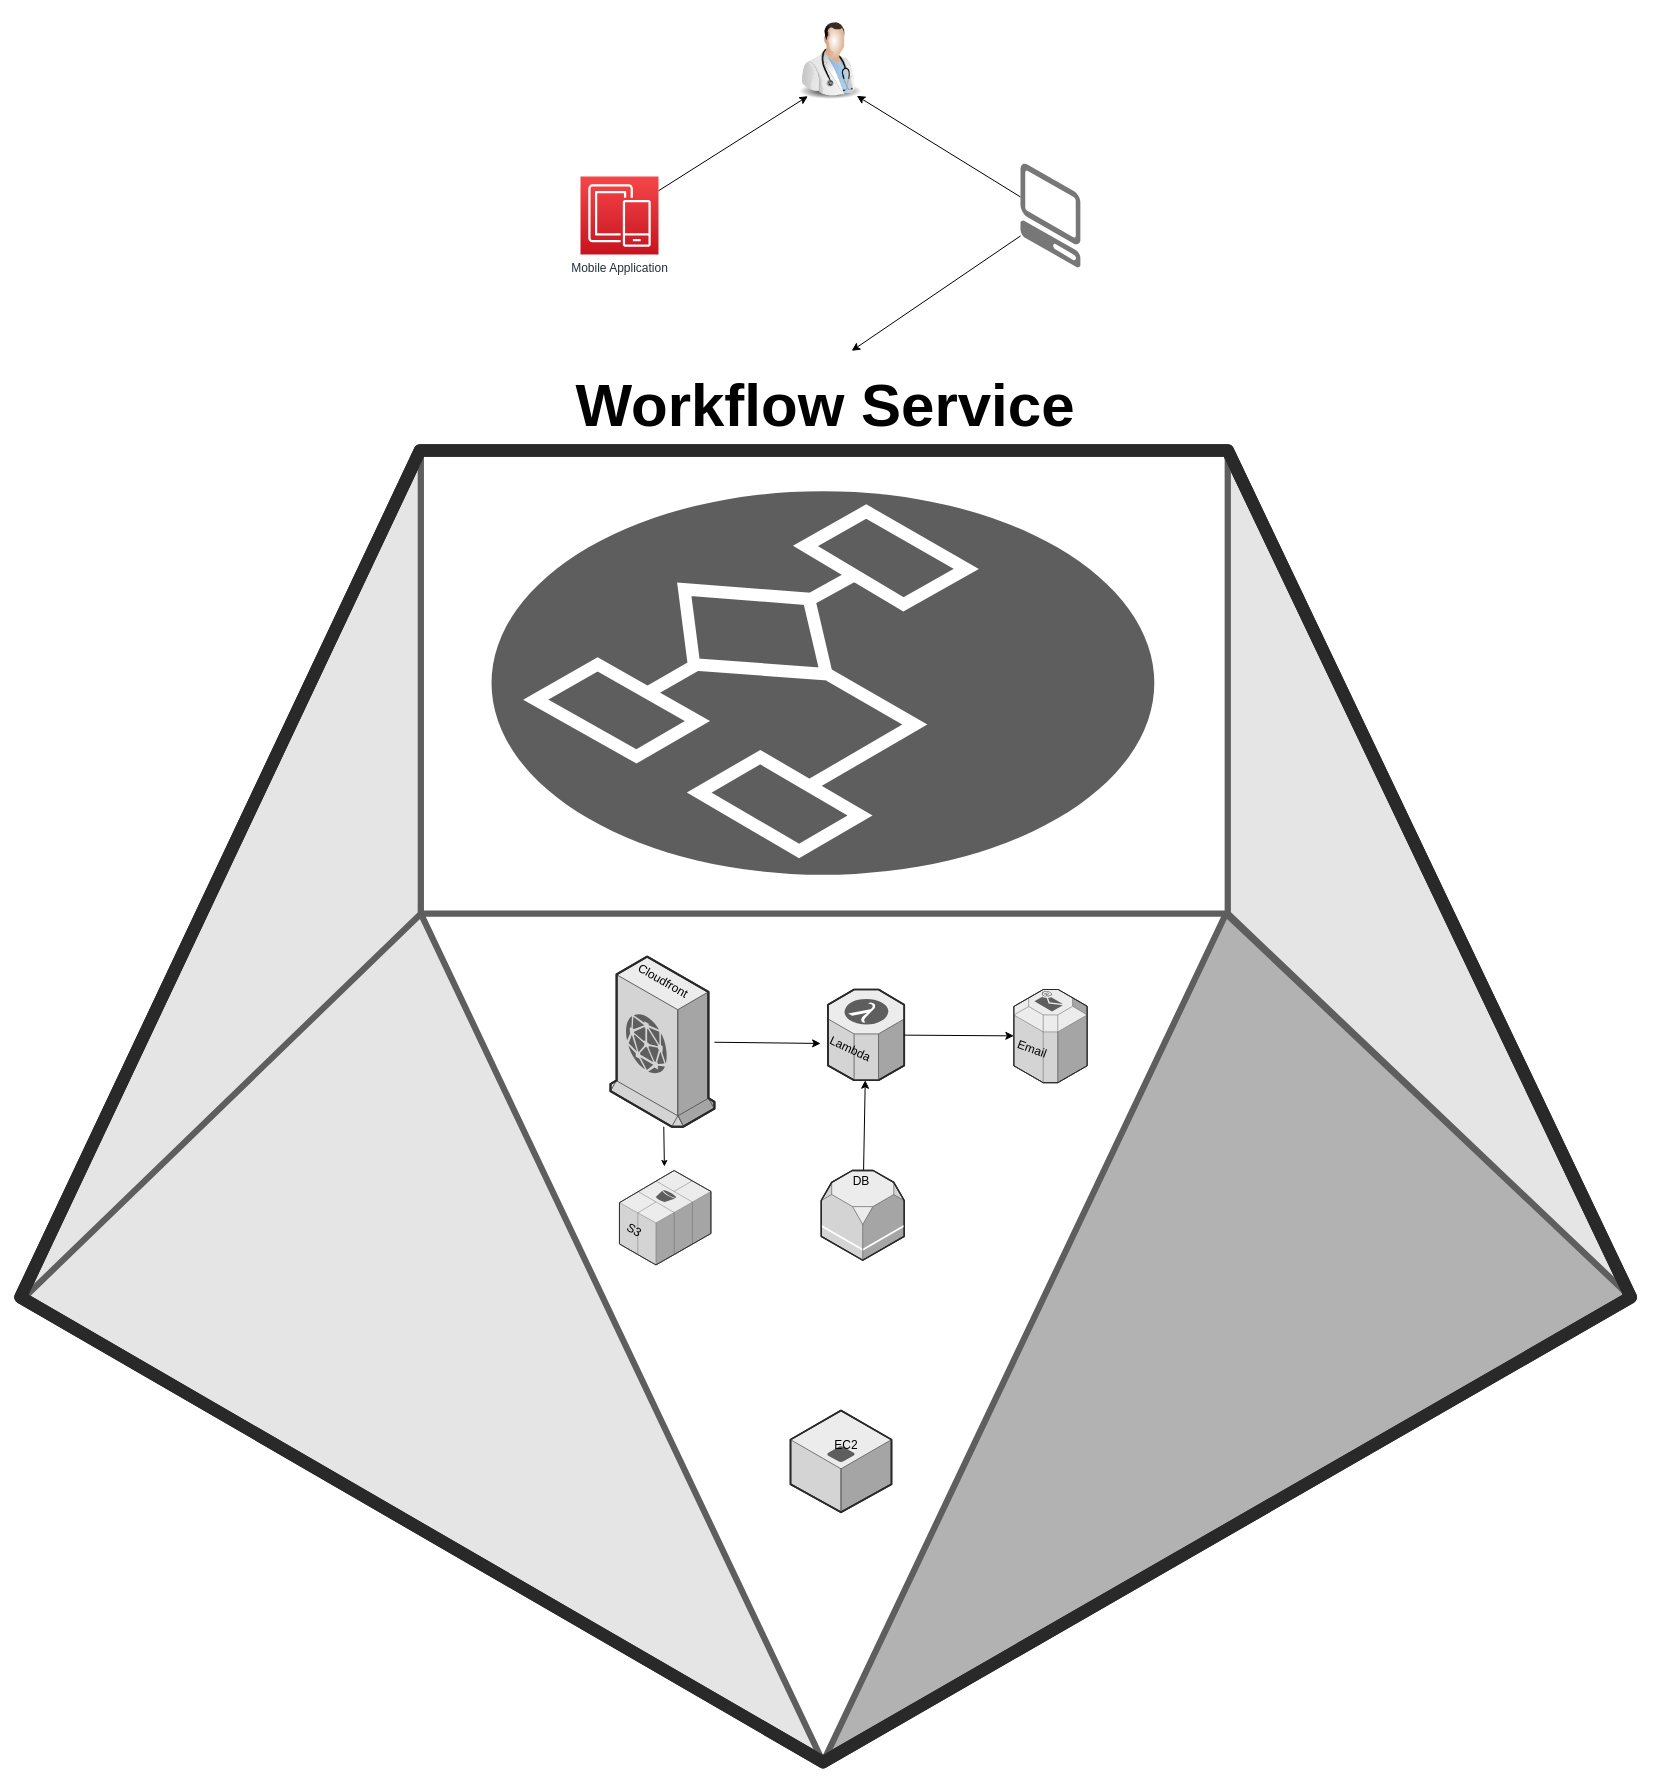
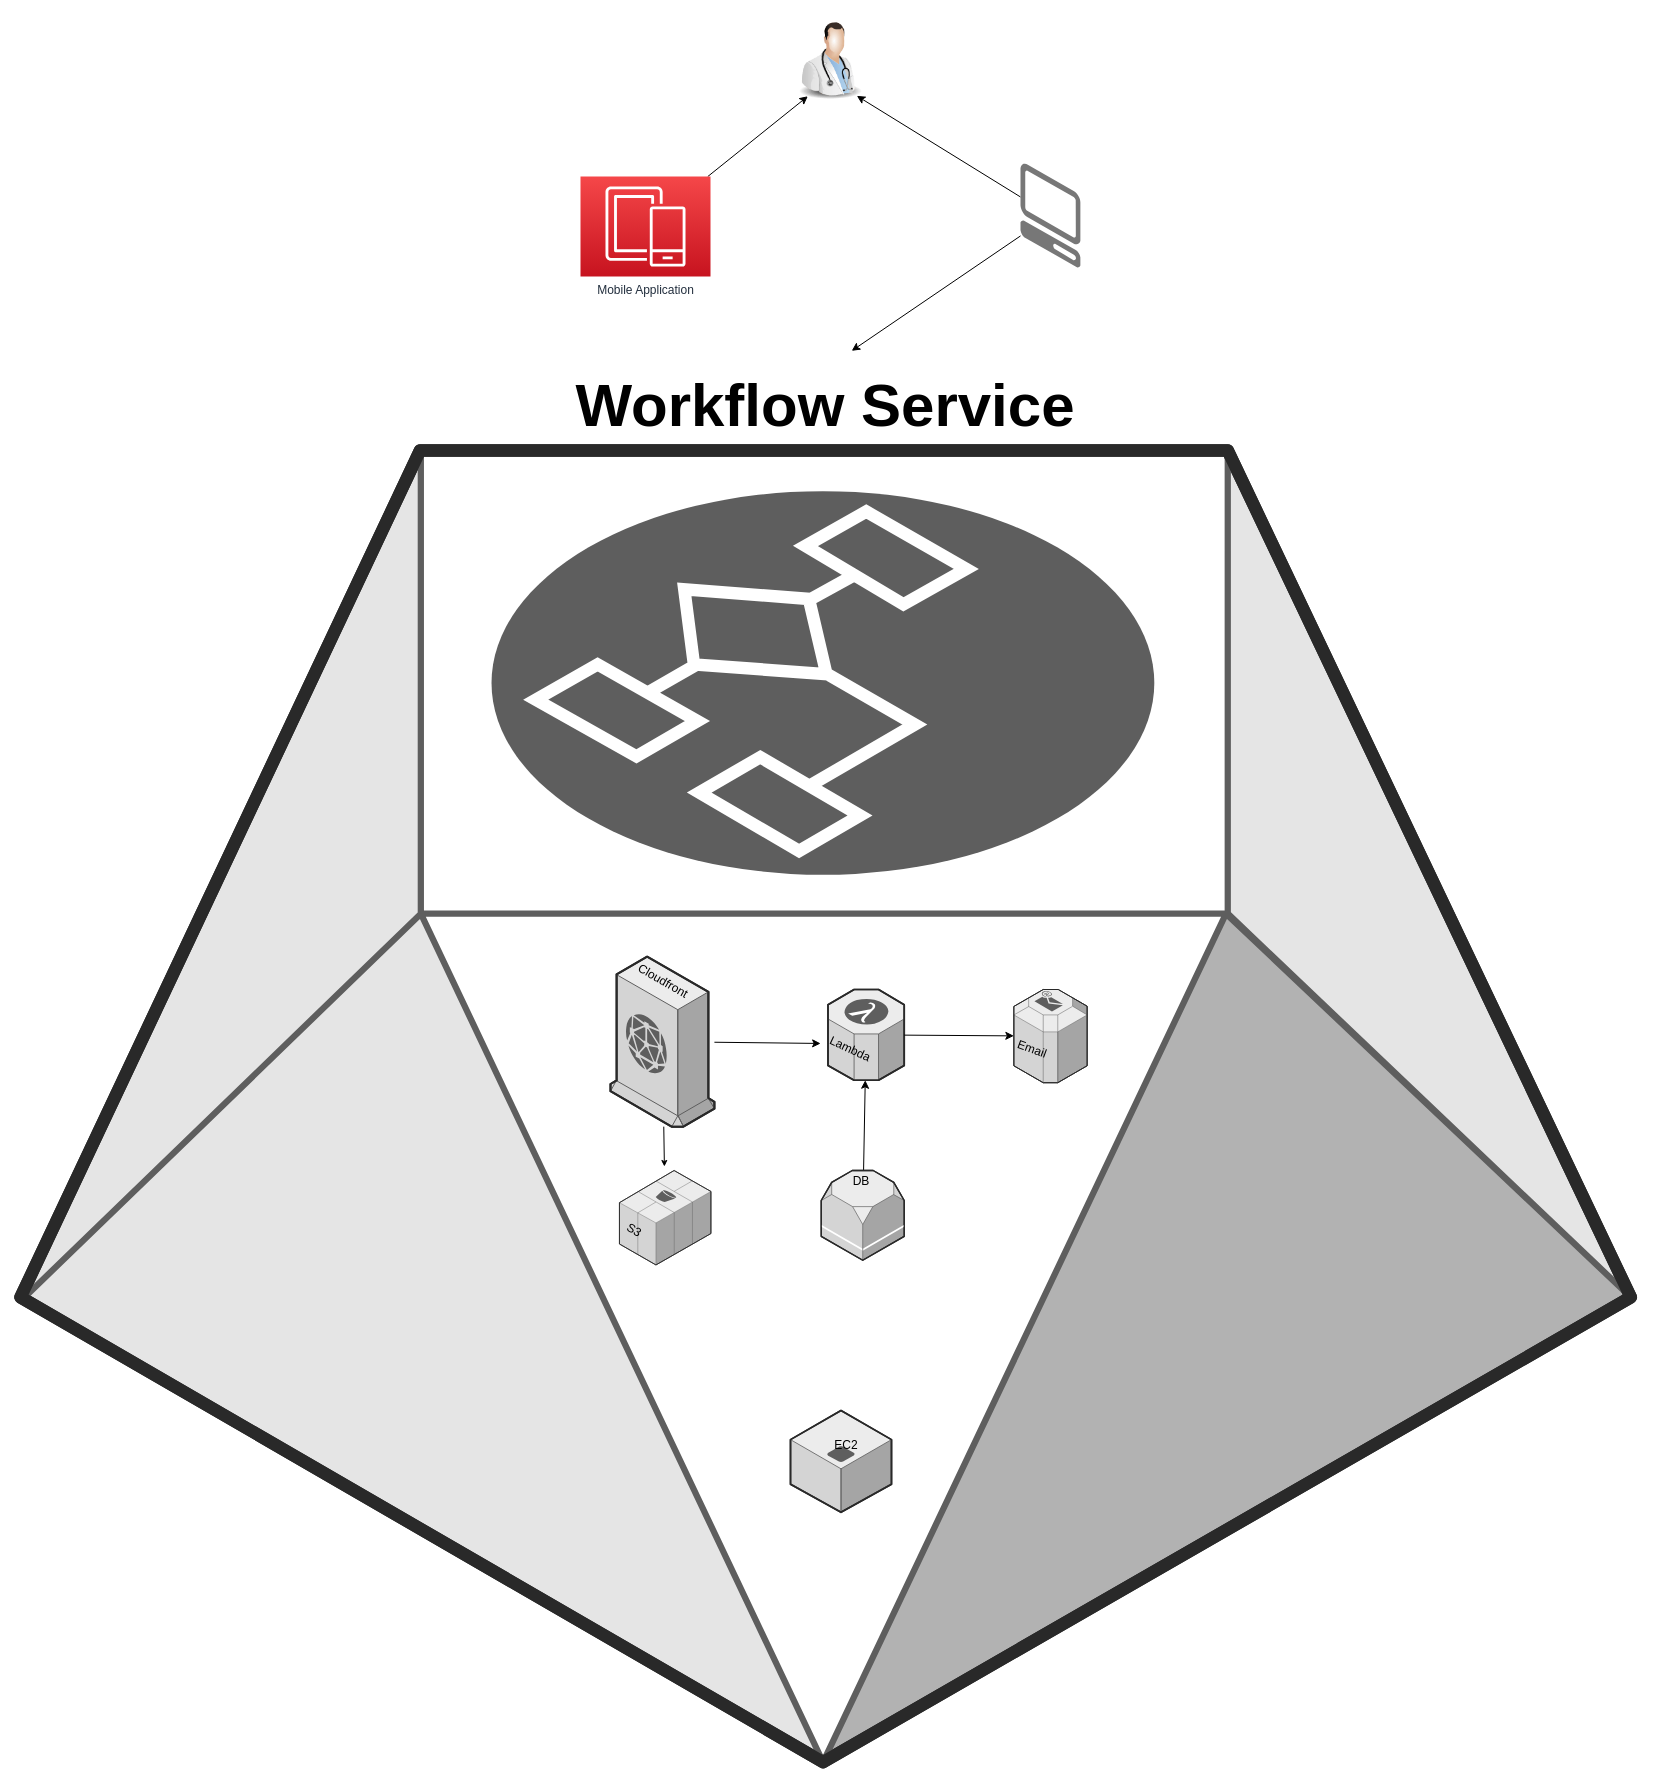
  <mxCell id="0" />
  <mxCell id="1" parent="0" />
  <mxCell id="2" value="" style="verticalLabelPosition=bottom;html=1;verticalAlign=top;strokeWidth=1;align=center;outlineConnect=0;dashed=0;outlineConnect=0;shape=mxgraph.aws3d.workflowService;fillColor=none;strokeColor=#5E5E5E;aspect=fixed;" vertex="1" parent="1"><mxGeometry x="20" y="450" width="1610.32" height="1311.59" as="geometry" /></mxCell>
  <mxCell id="3" style="edgeStyle=none;html=1;" edge="1" parent="1" source="4"><mxGeometry relative="1" as="geometry"><mxPoint x="807.33" y="95.744" as="targetPoint" /></mxGeometry></mxCell>
- <mxCell id="4" value="Mobile Application" style="outlineConnect=0;fontColor=#232F3E;gradientColor=#F54749;gradientDirection=north;fillColor=#C7131F;strokeColor=#ffffff;dashed=0;verticalLabelPosition=bottom;verticalAlign=top;align=center;html=1;fontSize=12;fontStyle=0;aspect=fixed;shape=mxgraph.aws4.resourceIcon;resIcon=mxgraph.aws4.mobile;" parent="1" vertex="1"><mxGeometry x="580" y="176" width="78" height="78" as="geometry" /></mxCell>
+ <mxCell id="4" value="Mobile Application" style="outlineConnect=0;fontColor=#232F3E;gradientColor=#F54749;gradientDirection=north;fillColor=#C7131F;strokeColor=#ffffff;dashed=0;verticalLabelPosition=bottom;verticalAlign=top;align=center;html=1;fontSize=12;fontStyle=0;aspect=fixed;shape=mxgraph.aws4.resourceIcon;resIcon=mxgraph.aws4.mobile;" parent="1" vertex="1"><mxGeometry x="580" y="176" width="130" height="100" as="geometry" /></mxCell>
  <mxCell id="5" style="edgeStyle=none;html=1;" edge="1" parent="1" source="7"><mxGeometry relative="1" as="geometry"><mxPoint x="856.33" y="95.364" as="targetPoint" /></mxGeometry></mxCell>
  <mxCell id="6" style="edgeStyle=none;html=1;entryX=0.533;entryY=0.003;entryDx=0;entryDy=0;entryPerimeter=0;fontSize=60;" edge="1" parent="1" source="7" target="21"><mxGeometry relative="1" as="geometry" /></mxCell>
  <mxCell id="7" value="" style="verticalLabelPosition=bottom;html=1;verticalAlign=top;strokeWidth=1;align=center;outlineConnect=0;dashed=0;outlineConnect=0;shape=mxgraph.aws3d.client;aspect=fixed;strokeColor=none;fillColor=#777777;" vertex="1" parent="1"><mxGeometry x="1020" y="163" width="60" height="104" as="geometry" /></mxCell>
  <mxCell id="8" value="" style="group" vertex="1" connectable="0" parent="1"><mxGeometry x="618.94" y="1170" width="94.981" height="94.46" as="geometry" /></mxCell>
  <mxCell id="9" value="" style="verticalLabelPosition=bottom;html=1;verticalAlign=top;strokeWidth=1;align=center;outlineConnect=0;dashed=0;outlineConnect=0;shape=mxgraph.aws3d.s3;fillColor=#ECECEC;strokeColor=#5E5E5E;aspect=fixed;" vertex="1" parent="8"><mxGeometry width="91.5" height="94.46" as="geometry" /></mxCell>
  <mxCell id="10" value="S3" style="text;strokeColor=none;align=center;fillColor=none;html=1;verticalAlign=middle;whiteSpace=wrap;rounded=0;rotation=30;" vertex="1" parent="8"><mxGeometry x="-15" y="45" width="60" height="30" as="geometry" /></mxCell>
  <mxCell id="11" value="" style="group" vertex="1" connectable="0" parent="1"><mxGeometry x="579.999" y="995.36" width="133.921" height="130.79" as="geometry" /></mxCell>
  <mxCell id="12" value="" style="group" vertex="1" connectable="0" parent="11"><mxGeometry x="30.001" y="-42.58" width="103.92" height="173.37" as="geometry" /></mxCell>
  <mxCell id="13" value="" style="verticalLabelPosition=bottom;html=1;verticalAlign=top;strokeWidth=1;align=center;outlineConnect=0;dashed=0;outlineConnect=0;shape=mxgraph.aws3d.cloudfront;fillColor=#ECECEC;strokeColor=#5E5E5E;aspect=fixed;" vertex="1" parent="12"><mxGeometry y="3.37" width="103.92" height="170" as="geometry" /></mxCell>
  <mxCell id="14" value="Cloudfront" style="text;strokeColor=none;align=center;fillColor=none;html=1;verticalAlign=middle;whiteSpace=wrap;rounded=0;rotation=30;" vertex="1" parent="12"><mxGeometry x="23.16" y="12.99" width="60" height="30" as="geometry" /></mxCell>
  <mxCell id="15" value="" style="group;rotation=90;" vertex="1" connectable="0" parent="1"><mxGeometry x="819.999" y="989" width="83.731" height="90.76" as="geometry" /></mxCell>
  <mxCell id="16" value="" style="verticalLabelPosition=bottom;html=1;verticalAlign=top;strokeWidth=1;align=center;outlineConnect=0;dashed=0;outlineConnect=0;shape=mxgraph.aws3d.lambda;fillColor=#ECECEC;strokeColor=#5E5E5E;aspect=fixed;" vertex="1" parent="15"><mxGeometry x="7.481" width="76.25" height="90.76" as="geometry" /></mxCell>
  <mxCell id="17" value="Lambda" style="text;strokeColor=none;align=center;fillColor=none;html=1;verticalAlign=middle;whiteSpace=wrap;rounded=0;rotation=25;" vertex="1" parent="15"><mxGeometry x="0.481" y="44.84" width="60" height="30" as="geometry" /></mxCell>
  <mxCell id="18" value="" style="group" vertex="1" connectable="0" parent="1"><mxGeometry x="790" y="1410" width="101" height="101.82" as="geometry" /></mxCell>
  <mxCell id="19" value="" style="verticalLabelPosition=bottom;html=1;verticalAlign=top;strokeWidth=1;align=center;outlineConnect=0;dashed=0;outlineConnect=0;shape=mxgraph.aws3d.application_server;fillColor=#ECECEC;strokeColor=#5E5E5E;aspect=fixed;" vertex="1" parent="18"><mxGeometry width="101" height="101.82" as="geometry" /></mxCell>
  <mxCell id="20" value="EC2" style="text;strokeColor=none;align=center;fillColor=none;html=1;verticalAlign=middle;whiteSpace=wrap;rounded=0;" vertex="1" parent="18"><mxGeometry x="25.5" y="19.59" width="60" height="30" as="geometry" /></mxCell>
  <mxCell id="21" value="&lt;font style=&quot;font-size: 60px;&quot;&gt;Workflow Service&lt;/font&gt;" style="text;strokeColor=none;align=center;fillColor=none;html=1;verticalAlign=middle;whiteSpace=wrap;rounded=0;fontStyle=1;fontSize=60;" vertex="1" parent="1"><mxGeometry x="430.16" y="350" width="790" height="110" as="geometry" /></mxCell>
  <mxCell id="22" value="" style="edgeStyle=none;html=1;fontSize=60;" edge="1" parent="1" source="23" target="16"><mxGeometry relative="1" as="geometry" /></mxCell>
  <mxCell id="23" value="" style="verticalLabelPosition=bottom;html=1;verticalAlign=top;strokeWidth=1;align=center;outlineConnect=0;dashed=0;outlineConnect=0;shape=mxgraph.aws3d.rds;fillColor=#ECECEC;strokeColor=#5E5E5E;aspect=fixed;" vertex="1" parent="1"><mxGeometry x="820.73" y="1170" width="83" height="89.75" as="geometry" /></mxCell>
  <mxCell id="24" value="" style="group" vertex="1" connectable="0" parent="1"><mxGeometry x="870" y="1153" width="83" height="89.75" as="geometry" /></mxCell>
  <mxCell id="25" value="DB" style="text;strokeColor=none;align=center;fillColor=none;html=1;verticalAlign=middle;whiteSpace=wrap;rounded=0;" vertex="1" parent="24"><mxGeometry x="-39.27" y="13" width="60" height="30" as="geometry" /></mxCell>
  <mxCell id="26" style="html=1;fontSize=60;targetPerimeterSpacing=4;endSize=4;" edge="1" parent="1" source="13" target="9"><mxGeometry relative="1" as="geometry"><mxPoint x="780" y="1160" as="targetPoint" /></mxGeometry></mxCell>
  <mxCell id="27" style="edgeStyle=none;html=1;entryX=0;entryY=0.75;entryDx=0;entryDy=0;fontSize=60;" edge="1" parent="1" source="13" target="17"><mxGeometry relative="1" as="geometry" /></mxCell>
  <mxCell id="28" value="" style="verticalLabelPosition=bottom;html=1;verticalAlign=top;strokeWidth=1;align=center;outlineConnect=0;dashed=0;outlineConnect=0;shape=mxgraph.aws3d.email_service;fillColor=#ECECEC;strokeColor=#5E5E5E;aspect=fixed;container=1;" vertex="1" parent="1"><mxGeometry x="1013.339" y="989" width="73.32" height="93.23" as="geometry" /></mxCell>
  <mxCell id="29" value="Email" style="text;strokeColor=none;align=center;fillColor=none;html=1;verticalAlign=middle;whiteSpace=wrap;rounded=0;rotation=20;" vertex="1" parent="28"><mxGeometry x="-11.339" y="44.84" width="60" height="30" as="geometry" /></mxCell>
  <mxCell id="30" style="edgeStyle=none;html=1;fontSize=60;" edge="1" parent="1" source="16" target="28"><mxGeometry relative="1" as="geometry" /></mxCell>
  <mxCell id="31" value="" style="image;html=1;image=img/lib/clip_art/people/Doctor_Man_128x128.png;fontSize=60;fillColor=none;" vertex="1" parent="1"><mxGeometry x="790" y="20" width="80" height="80" as="geometry" /></mxCell>
